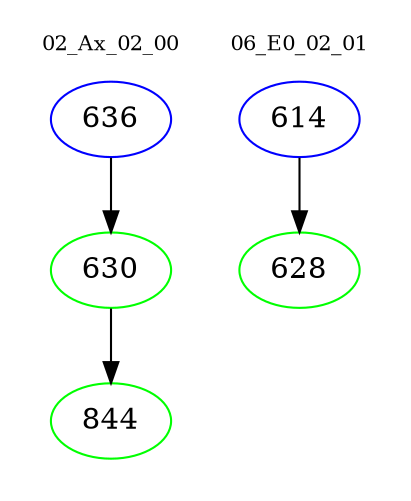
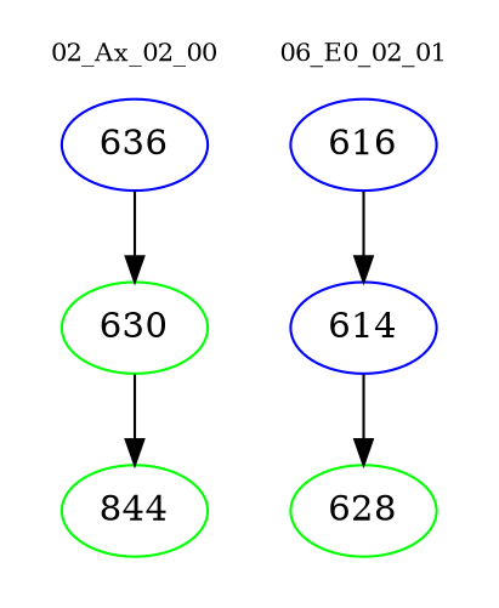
  digraph {
    node [color=blue]
    edge [color=black]
    n1 [label=636]
    n2 [color=green label=630]
    n3 [color=green label=844]
+   n4 [label=616]
    n5 [label=614]
    n6 [color=green label=628]
    subgraph cluster_1 {
      color=white
      fontsize=10
      label="02_Ax_02_00"
      n1
      n2
      n3
    }
    subgraph cluster_2 {
      color=white
      fontsize=10
      label="06_E0_02_01"
+     n4
      n5
      n6
    }
    n1 -> n2
    n2 -> n3
+   n4 -> n5
    n5 -> n6
  }
